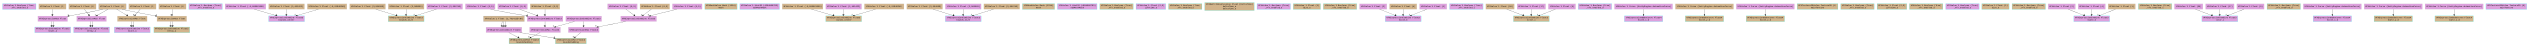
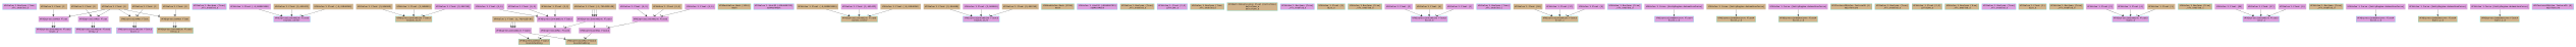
  digraph {
    fontname="Liberation Mono"
    node [color=lightgray shape=box style=filled fillcolor=plum fontname="Liberation Mono"]
    edge [headlabel=0 fontname="Liberation Mono"]
    n1 [color=cyan label="VFXValue`1 Boolean (True)\n_vfx_enabled_a"]
    n2 [color=cyan label="VFXExpressionCombine Float2\nCount_a"]
    n3 [label="VFXExpressionMax Float"]
    n4 [label="VFXValue`1 Float (1)" fillcolor=tan]
    n5 [color=lightslategray label="VFXValue`1 Float (0)" fillcolor=tan]
    n6 [label="VFXExpressionMax Float"]
    n7 [label="VFXExpressionMax Float" fillcolor=tan]
    n8 [label="VFXExpressionMax Float" fillcolor=tan]
    n9 [color=cyan label="VFXExpressionCombine Float2\nDelay_a"]
    n10 [label="VFXValue`1 Float (0)" fillcolor=tan]
    n11 [color=cyan label="VFXValue`1 Boolean (True)\n_vfx_enabled_a"]
    n12 [color=cyan label="VFXExpressionCombine Float2\nCount_a"]
    n13 [label="VFXValue`1 Float (1)" fillcolor=tan]
    n14 [color=cyan label="VFXExpressionCombine Float2\nDelay_a" fillcolor=tan]
    n15 [label="VFXValue`1 Float (0)" fillcolor=tan]
    n16 [color=cyan label="VFXExpressionCombine Float3\nbounds_center"]
    n17 [label="VFXValue`1 Float (-0,008661509)"]
    n18 [label="VFXValue`1 Float (1,401422)" fillcolor=tan]
    n19 [label="VFXValue`1 Float (-0,01848245)" fillcolor=tan]
    n20 [color=cyan label="VFXExpressionCombine Float3\nbounds_size" fillcolor=tan]
    n21 [label="VFXValue`1 Float (3,004998)" fillcolor=tan]
    n22 [label="VFXValue`1 Float (3,960069)" fillcolor=tan]
    n23 [label="VFXValue`1 Float (3,060745)"]
    n24 [color=cyan label="VFXExpressionMin Float3\nboundsPadding" fillcolor=tan]
    n25 [label="VFXExpressionMax Float3"]
    n26 [label="VFXExpressionCombine Float3"]
    n27 [label="VFXValue`1 Float (0,5)" fillcolor=tan]
    n28 [label="VFXValue`1 Float (0,5)"]
    n29 [label="VFXValue`1 Float (0,5)"]
    n30 [label="VFXExpressionCombine Float3"]
    n31 [label="VFXExpressionMax Float3"]
+   n32 [color=lightslategray label="VFXValue`1 Float (-1,701412E+38)" fillcolor=tan]
    n33 [label="VFXExpressionCombine Float3"]
    n34 [color=cyan label="VFXExpressionMin Float3\nboundsPadding" fillcolor=tan]
    n35 [color=lightslategray label="VFXValue`1 Float (1,701412E+38)" fillcolor=tan]
    n36 [color=cyan label="VFXMeshValue Mesh (1314)\nmesh" fillcolor=tan]
    n37 [color=cyan label="VFXValue`1 Uint32 (4294966783)\nsubMeshMask"]
    n38 [color=cyan label="VFXExpressionCombine Float3\nbounds_center" fillcolor=tan]
    n39 [label="VFXValue`1 Float (-0,008661509)" fillcolor=tan]
    n40 [label="VFXValue`1 Float (1,401422)"]
    n41 [label="VFXValue`1 Float (-0,01848245)" fillcolor=tan]
    n42 [color=cyan label="VFXExpressionCombine Float3\nbounds_size"]
    n43 [label="VFXValue`1 Float (3,004998)" fillcolor=tan]
    n44 [label="VFXValue`1 Float (3,960069)"]
    n45 [label="VFXValue`1 Float (3,060745)" fillcolor=tan]
    n46 [label="VFXExpressionCombine Float3"]
    n47 [label="VFXValue`1 Float (0,5)"]
    n48 [label="VFXValue`1 Float (0,5)"]
    n49 [label="VFXValue`1 Float (0,5)" fillcolor=tan]
    n50 [color=cyan label="VFXMeshValue Mesh (1314)\nmesh" fillcolor=tan]
    n51 [color=cyan label="VFXValue`1 Uint32 (4294966783)\nsubMeshMask"]
    n52 [color=cyan label="VFXValue`1 Boolean (True)\n_vfx_enabled_a" fillcolor=tan]
    n53 [color=cyan label="VFXValue`1 Float (2,5)\nLifetime_a"]
    n54 [color=cyan label="VFXValue`1 Boolean (True)\n_vfx_enabled_a" fillcolor=tan]
    n55 [color=cyan label="VFXBuiltInExpression Float (DeltaTime)\ndeltaTime_a\ndeltaTime_a" fillcolor=tan]
    n56 [color=cyan label="VFXValue`1 Boolean (True)\n_vfx_enabled_a"]
    n57 [color=cyan label="VFXValue`1 Float (1)\nSize_a" fillcolor=tan]
    n58 [color=cyan label="VFXValue`1 Boolean (True)\n_vfx_enabled_b" fillcolor=tan]
    n59 [color=cyan label="VFXExpressionCombine Float3\nScale_b"]
    n60 [label="VFXValue`1 Float (2)"]
    n61 [label="VFXValue`1 Float (4)" fillcolor=tan]
    n62 [label="VFXValue`1 Float (1)"]
    n63 [color=cyan label="VFXValue`1 Boolean (True)\n_vfx_enabled_c"]
    n64 [color=cyan label="VFXExpressionCombine Float3\nColor_c" fillcolor=tan]
    n65 [label="VFXValue`1 Float (50)" fillcolor=tan]
    n66 [label="VFXValue`1 Float (17)"]
    n67 [label="VFXValue`1 Float (9)"]
    n68 [color=cyan label="VFXValue`1 Boolean (True)\n_vfx_enabled_d"]
    n69 [color=cyan label="VFXExpressionBakeCurve Float4\nScale_x_d"]
    n70 [label="VFXValue`1 Curve (UnityEngine.AnimationCurve)"]
    n71 [color=cyan label="VFXExpressionBakeCurve Float4\nScale_y_d" fillcolor=tan]
    n72 [label="VFXValue`1 Curve (UnityEngine.AnimationCurve)" fillcolor=tan]
    n73 [color=cyan label="VFXExpressionBakeCurve Float4\nScale_z_d" fillcolor=tan]
    n74 [label="VFXValue`1 Curve (UnityEngine.AnimationCurve)"]
    n75 [color=cyan label="VFXTexture2DValue Texture2D (0)\nmainTexture" fillcolor=tan]
    n76 [color=cyan label="VFXValue`1 Boolean (True)\n_vfx_enabled_a" fillcolor=tan]
    n77 [color=cyan label="VFXValue`1 Float (2,5)\nLifetime_a" fillcolor=tan]
    n78 [color=cyan label="VFXValue`1 Boolean (True)\n_vfx_enabled_a" fillcolor=tan]
    n79 [color=cyan label="VFXValue`1 Boolean (True)\n_vfx_enabled_a"]
    n80 [color=cyan label="VFXValue`1 Float (1)\nSize_a" fillcolor=tan]
    n81 [color=cyan label="VFXValue`1 Boolean (True)\n_vfx_enabled_b" fillcolor=tan]
    n82 [color=cyan label="VFXExpressionCombine Float3\nScale_b"]
    n83 [label="VFXValue`1 Float (2)"]
    n84 [label="VFXValue`1 Float (4)"]
    n85 [label="VFXValue`1 Float (1)" fillcolor=tan]
    n86 [color=cyan label="VFXValue`1 Boolean (True)\n_vfx_enabled_c" fillcolor=tan]
    n87 [color=cyan label="VFXExpressionCombine Float3\nColor_c"]
    n88 [label="VFXValue`1 Float (50)"]
    n89 [label="VFXValue`1 Float (17)"]
    n90 [label="VFXValue`1 Float (9)"]
    n91 [color=cyan label="VFXValue`1 Boolean (True)\n_vfx_enabled_d" fillcolor=tan]
    n92 [color=cyan label="VFXExpressionBakeCurve Float4\nScale_x_d"]
    n93 [label="VFXValue`1 Curve (UnityEngine.AnimationCurve)"]
    n94 [color=cyan label="VFXExpressionBakeCurve Float4\nScale_y_d" fillcolor=tan]
    n95 [label="VFXValue`1 Curve (UnityEngine.AnimationCurve)"]
    n96 [color=cyan label="VFXExpressionBakeCurve Float4\nScale_z_d" fillcolor=tan]
    n97 [label="VFXValue`1 Curve (UnityEngine.AnimationCurve)"]
    n98 [color=cyan label="VFXTexture2DValue Texture2D (0)\nmainTexture"]
    n3 -> n2
    n3 -> n2 [headlabel=1]
    n4 -> n3
    n5 -> n3 [headlabel=1]
    n5 -> n6 [headlabel=1]
    n5 -> n7 [headlabel=1]
    n5 -> n8 [headlabel=1]
    n6 -> n9
    n6 -> n9 [headlabel=1]
    n7 -> n12
    n7 -> n12 [headlabel=1]
    n8 -> n14
    n8 -> n14 [headlabel=1]
    n10 -> n6
    n13 -> n7
    n15 -> n8
    n17 -> n16
    n18 -> n16 [headlabel=1]
    n19 -> n16 [headlabel=2]
    n21 -> n20
    n22 -> n20 [headlabel=1]
    n23 -> n20 [headlabel=2]
    n25 -> n24
    n26 -> n25
    n27 -> n26
    n28 -> n26 [headlabel=1]
    n29 -> n26 [headlabel=2]
    n30 -> n25 [headlabel=1]
    n30 -> n31 [headlabel=1]
    n31 -> n34
+   n32 -> n30
+   n32 -> n30 [headlabel=1]
+   n32 -> n30 [headlabel=2]
    n33 -> n24 [headlabel=1]
    n33 -> n34 [headlabel=1]
    n35 -> n33
    n35 -> n33 [headlabel=1]
    n35 -> n33 [headlabel=2]
    n39 -> n38
    n40 -> n38 [headlabel=1]
    n41 -> n38 [headlabel=2]
    n43 -> n42
    n44 -> n42 [headlabel=1]
    n45 -> n42 [headlabel=2]
    n46 -> n31
    n47 -> n46
    n48 -> n46 [headlabel=1]
    n49 -> n46 [headlabel=2]
    n60 -> n59
    n61 -> n59 [headlabel=1]
    n62 -> n59 [headlabel=2]
    n65 -> n64
    n66 -> n64 [headlabel=1]
    n67 -> n64 [headlabel=2]
    n70 -> n69 [headlabel=""]
    n72 -> n71 [headlabel=""]
    n74 -> n73 [headlabel=""]
    n83 -> n82
    n84 -> n82 [headlabel=1]
    n85 -> n82 [headlabel=2]
    n88 -> n87
    n89 -> n87 [headlabel=1]
    n90 -> n87 [headlabel=2]
    n93 -> n92 [headlabel=""]
    n95 -> n94 [headlabel=""]
    n97 -> n96 [headlabel=""]
  }
